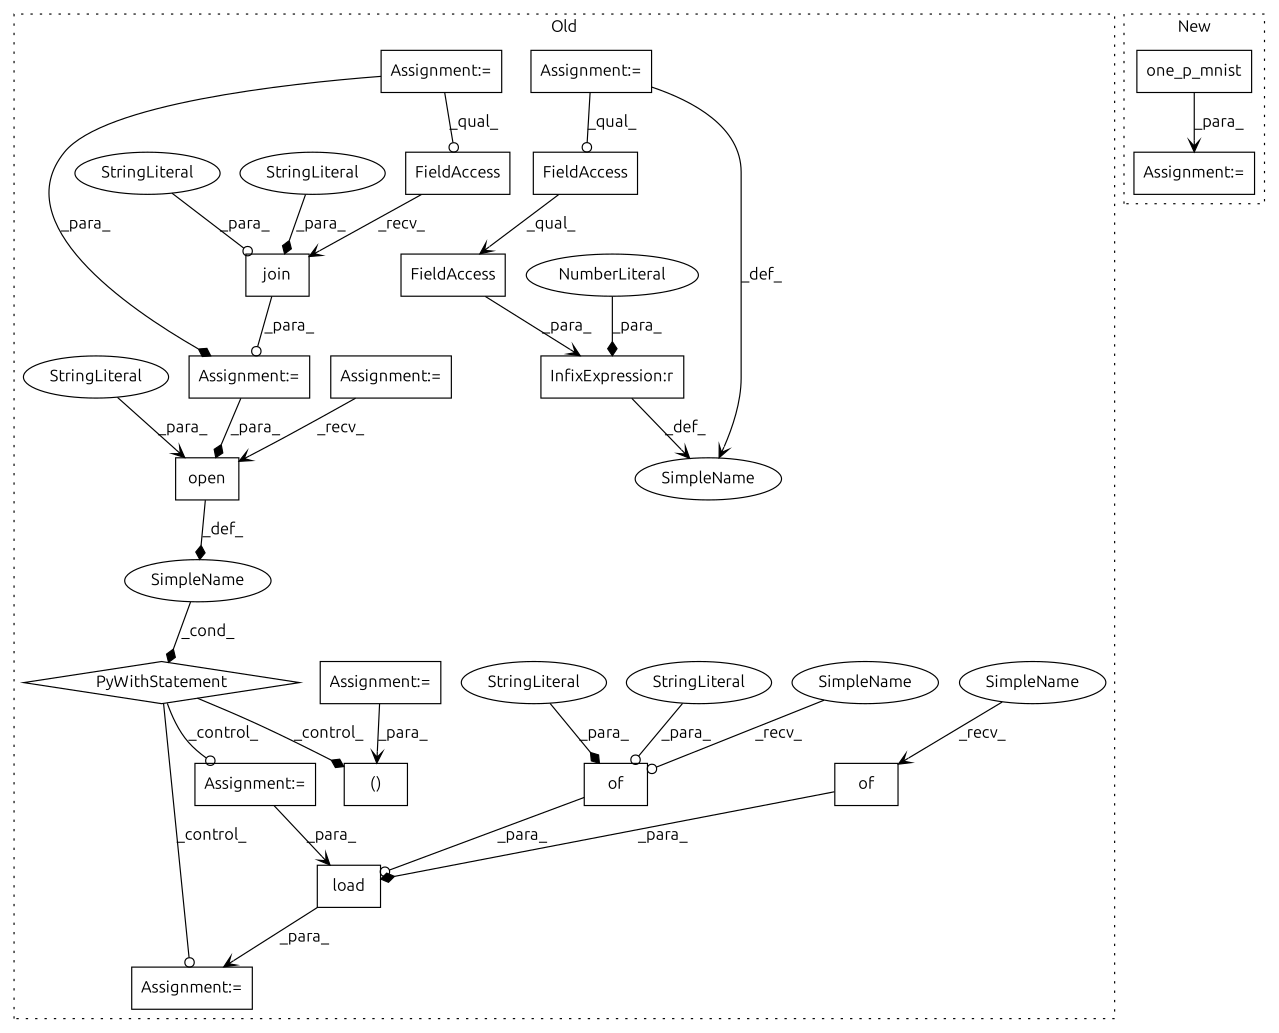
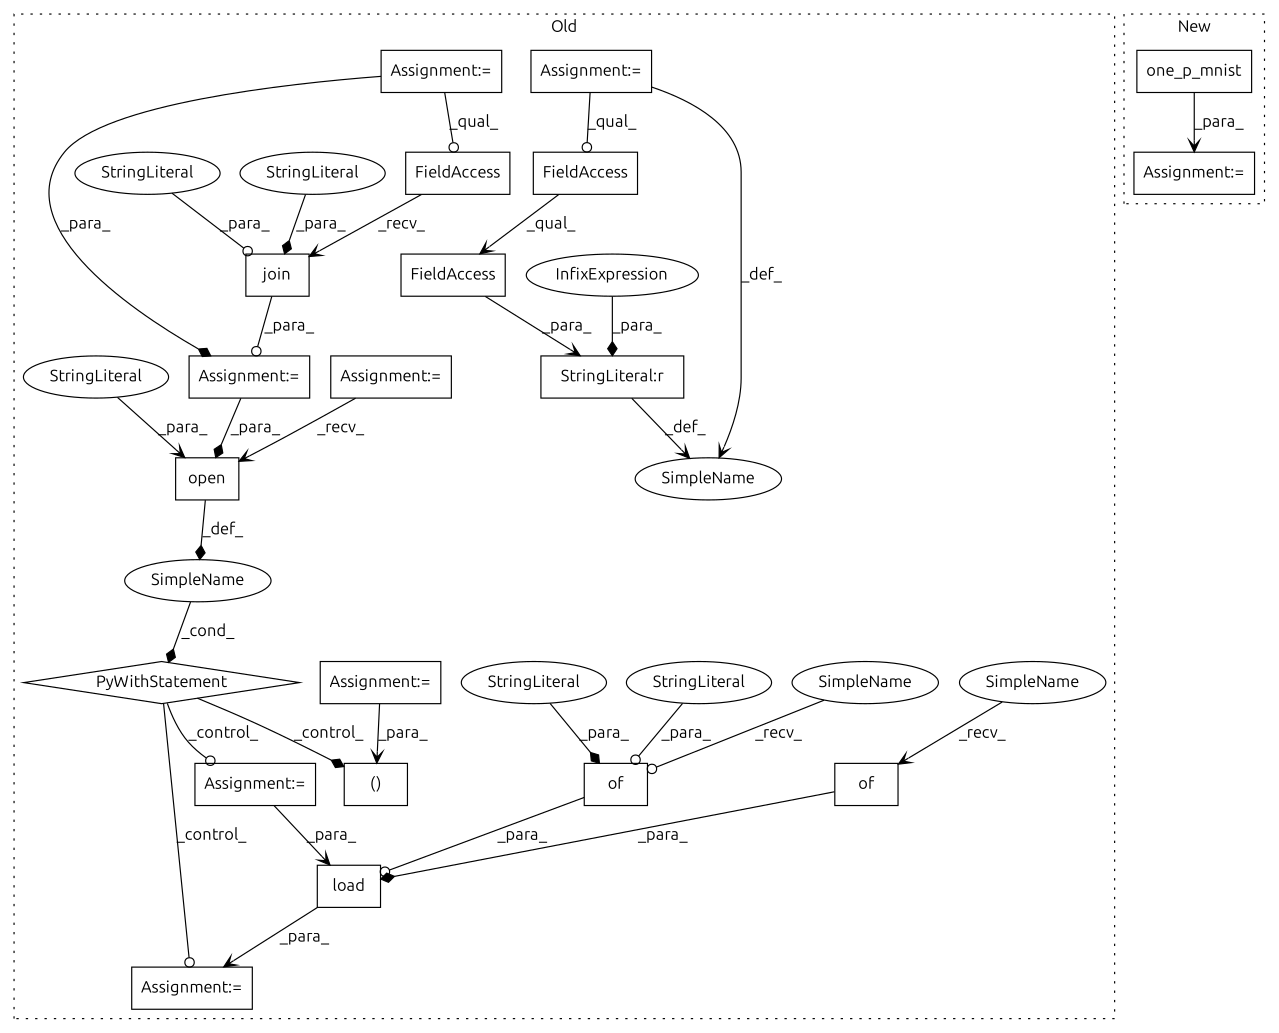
  digraph {
    fontname=Ubuntu
    node [a=7 fontname=Ubuntu l=1 shape=box]
    edge [arrowhead=vee fontname=Ubuntu]
    n1 [a=104 l="10,2" label=PyWithStatement s="9321,9356" shape=diamond]
    n2 [a=42 label=SimpleName shape=ellipse l=""]
    n3 [a=32 l="5,1" label=load s="9448,9466"]
    n4 [a=106 l=37 label="()" s=9402]
    n5 [a=32 l="3,1" label=of s="9289,9311"]
-   n6 [a=27 l=4 label="InfixExpression:r" s=9265]
-   n7 [a=34 label=NumberLiteral s=9269 shape=ellipse]
+   n6 [a=27 l=4 label="StringLiteral:r" s=9265]
+   n7 [a=34 label=InfixExpression s=9269 shape=ellipse]
    n8 [a=22 l=22 label=FieldAccess s=9243]
    n9 [a=22 l=16 label=FieldAccess s=9243]
    n10 [a=42 label=SimpleName shape=ellipse l=""]
    n11 [a=32 l=4 label=of s=9278]
    n12 [a=45 l=10 label=StringLiteral s=9292 shape=ellipse]
    n13 [label="Assignment:=" s=9382]
    n14 [a=45 l=8 label=StringLiteral s=9303 shape=ellipse]
    n15 [l=2 label="Assignment:=" s=9439]
    n16 [l=3 label="Assignment:=" s=9037]
    n17 [label="Assignment:=" s=9050]
    n18 [a=32 l="5,1" label=open s="9336,9355"]
    n19 [a=45 l=4 label=StringLiteral s=9351 shape=ellipse]
    n20 [l=2 label="Assignment:=" s=8896]
    n21 [l=4 label="Assignment:=" s=9020]
    n22 [a=22 l=7 label=FieldAccess s=9170]
    n23 [a=32 l="5,1" label=join s="9178,9220"]
    n24 [label="Assignment:=" s=9169]
    n25 [a=45 l=14 label=StringLiteral s=9206 shape=ellipse]
    n26 [a=45 l=13 label=StringLiteral s=9192 shape=ellipse]
    n27 [a=42 l=3 label=SimpleName s=9285 shape=ellipse]
    n28 [a=42 l=3 label=SimpleName s=9274 shape=ellipse]
    n29 [a=32 l=13 label=one_p_mnist s=7835]
    n30 [label="Assignment:=" s=7825]
    subgraph cluster_1 {
      label=Old
      style=dotted
      n1
      n2
      n3
      n4
      n5
      n6
      n7
      n8
      n9
      n10
      n11
      n12
      n13
      n14
      n15
      n16
      n17
      n18
      n19
      n20
      n21
      n22
      n23
      n24
      n25
      n26
      n27
      n28
    }
    subgraph cluster_2 {
      label=New
      style=dotted
      n29
      n30
    }
    n1 -> n4 [arrowhead=diamond label=_control_]
    n1 -> n13 [arrowhead=odot label=_control_]
    n1 -> n15 [arrowhead=odot label=_control_]
    n2 -> n1 [arrowhead=diamond label=_cond_]
    n3 -> n15 [label=_para_]
    n5 -> n3 [arrowhead=odot label=_para_]
    n6 -> n10 [label=_def_]
    n7 -> n6 [arrowhead=diamond label=_para_]
    n8 -> n6 [label=_para_]
    n9 -> n8 [label=_qual_]
    n11 -> n3 [arrowhead=diamond label=_para_]
    n12 -> n5 [arrowhead=odot label=_para_]
    n13 -> n3 [label=_para_]
    n14 -> n5 [arrowhead=diamond label=_para_]
    n16 -> n9 [arrowhead=odot label=_qual_]
    n16 -> n10 [label=_def_]
    n17 -> n4 [label=_para_]
    n18 -> n2 [arrowhead=diamond label=_def_]
    n19 -> n18 [label=_para_]
    n20 -> n22 [arrowhead=odot label=_qual_]
    n20 -> n24 [arrowhead=diamond label=_para_]
    n21 -> n18 [label=_recv_]
    n22 -> n23 [label=_recv_]
    n23 -> n24 [arrowhead=odot label=_para_]
    n24 -> n18 [arrowhead=diamond label=_para_]
    n25 -> n23 [arrowhead=diamond label=_para_]
    n26 -> n23 [arrowhead=odot label=_para_]
    n27 -> n5 [arrowhead=odot label=_recv_]
    n28 -> n11 [label=_recv_]
    n29 -> n30 [label=_para_]
  }
